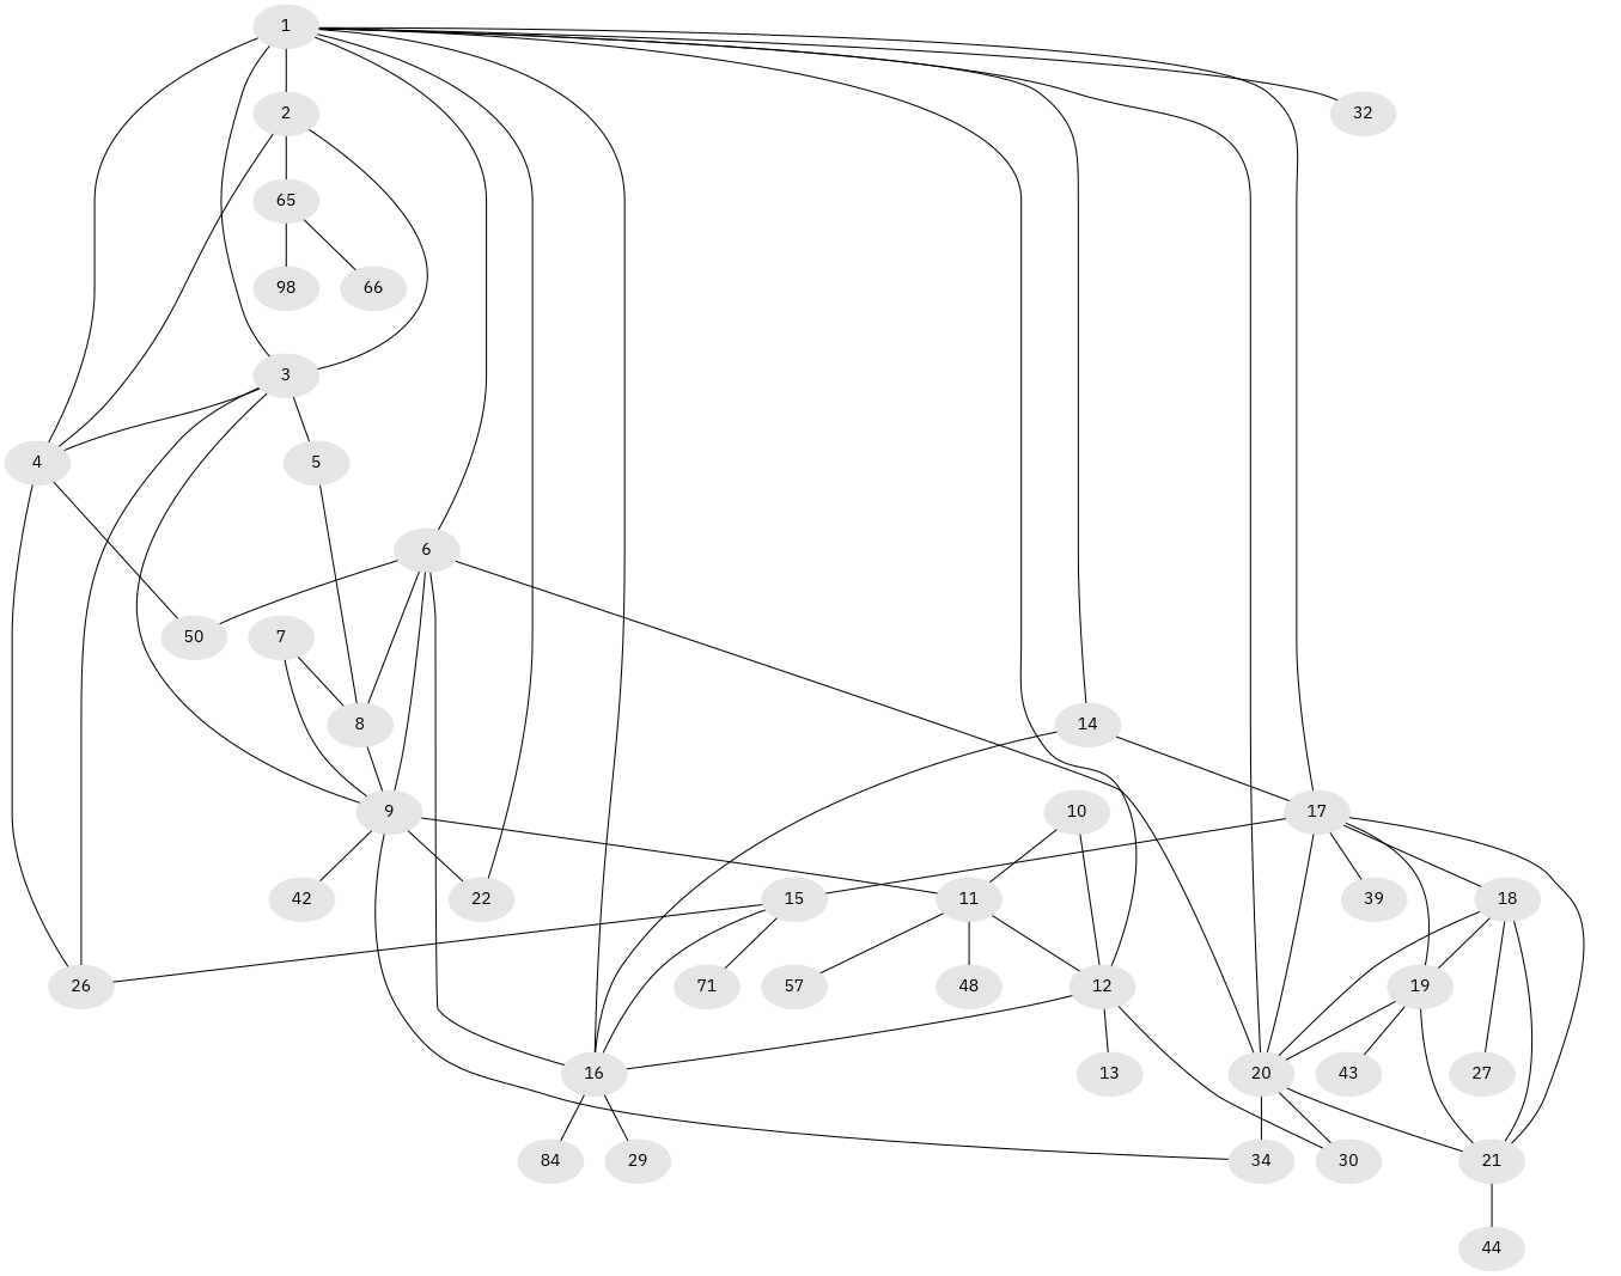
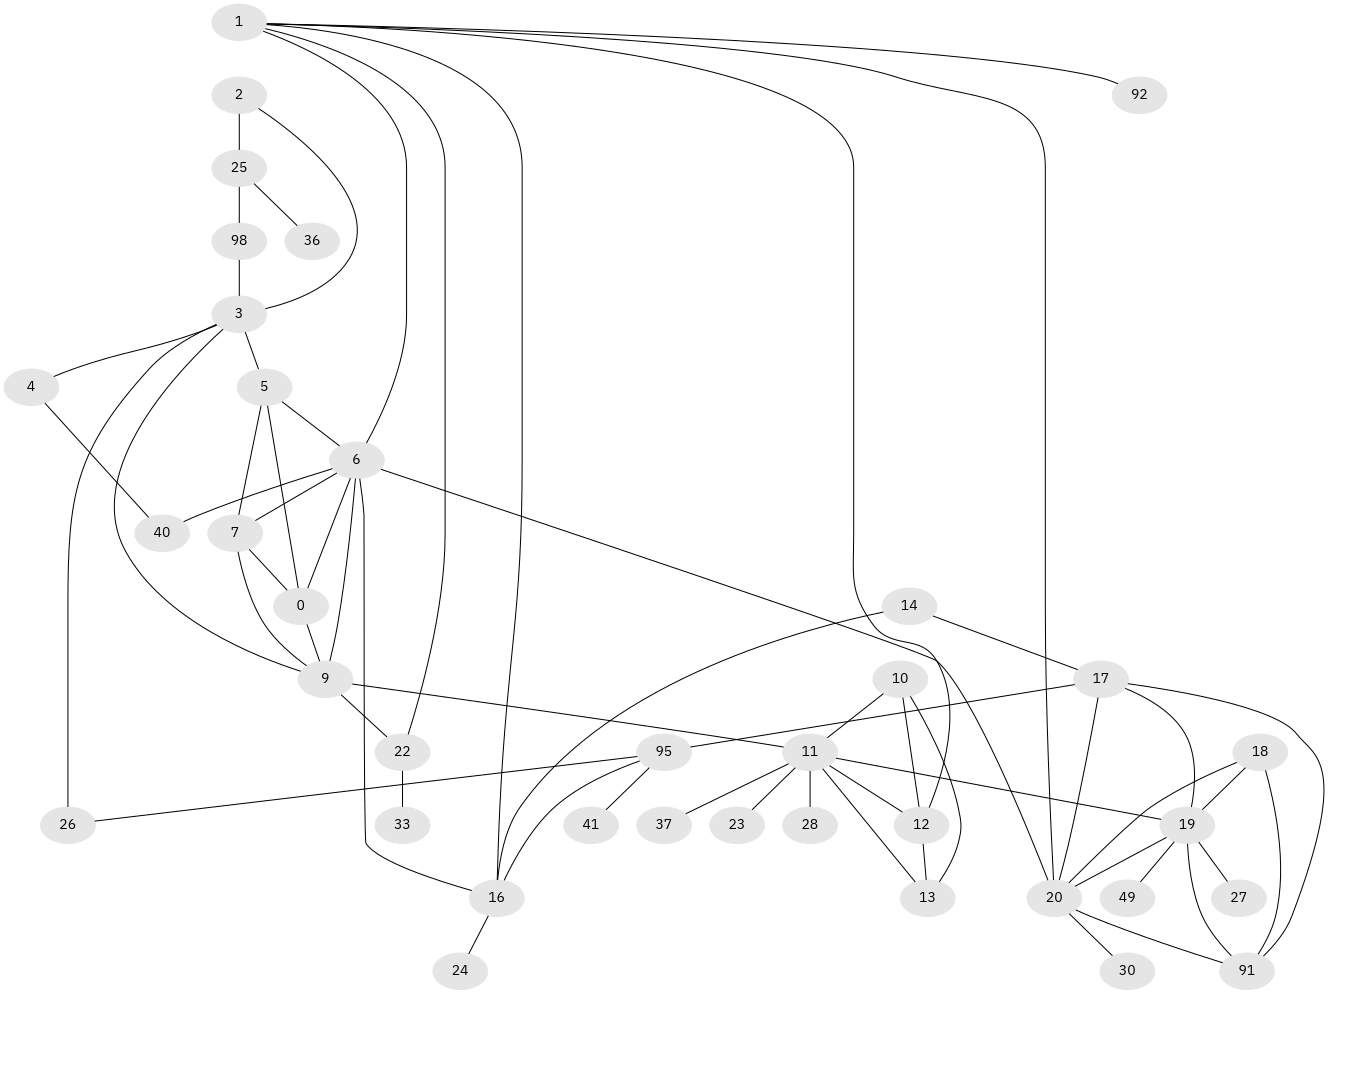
  graph {
    fontname="IBM Plex Sans"
    node [color=gray90 fontname="IBM Plex Sans" style=filled]
    edge [fontname="IBM Plex Sans" weight=1.0]
    1
    2
    3
    4
    6
    12
    14
    16
    17
    20
    22
-   32
-   25 [label=65]
+   32 [label=92]
+   25
    5
    26
    9
-   40 [label=50]
+   40
    7
-   8
+   8 [label=0]
    13
    30
-   24 [label=84]
-   29
+   24
    19
-   15
+   15 [label=95]
    18
-   21
-   39
-   34
-   36 [label=66]
+   21 [label=91]
+   33
+   36
    n32 [label=98]
    11
-   42
-   28 [label=48]
-   37 [label=57]
+   23
+   28
+   37
    10
-   43
-   41 [label=71]
+   43 [label=49]
+   41
    27
-   44
-   1 -- 2 [weight=2.0]
-   1 -- 3 [weight=7.0]
-   1 -- 4 [weight=2.0]
+   n32 -- 3 [weight=7.0]
    1 -- 6
    1 -- 12
-   1 -- 14
    1 -- 16
-   1 -- 17
    1 -- 20
    1 -- 22
    1 -- 32
    2 -- 3
-   2 -- 4
    2 -- 25 [weight=4.0]
    3 -- 4
    3 -- 5
    3 -- 26
    3 -- 9
-   4 -- 26
    4 -- 40
    6 -- 16
    6 -- 20
    6 -- 9
    6 -- 40
+   6 -- 7
    6 -- 8
-   12 -- 16
    12 -- 13
-   12 -- 30
    14 -- 16 [weight=3.0]
    14 -- 17
    16 -- 24
-   16 -- 29
    17 -- 20
    17 -- 19
    17 -- 15 [weight=3.0]
-   17 -- 18
    17 -- 21
-   17 -- 39
    20 -- 30
    20 -- 21
-   20 -- 34 [weight=4.0]
+   22 -- 33
    25 -- 36
    25 -- n32
+   5 -- 6
+   5 -- 7
    5 -- 8
    9 -- 22 [weight=5.0]
-   9 -- 34
    9 -- 11
-   9 -- 42
    7 -- 9
    7 -- 8
    8 -- 9
    19 -- 20
    19 -- 21
    19 -- 43
    15 -- 16
    15 -- 26
    15 -- 41
    18 -- 20
    18 -- 19
    18 -- 21
-   18 -- 27
-   21 -- 44
+   19 -- 27
    11 -- 12
+   11 -- 13
+   11 -- 19
+   11 -- 23
    11 -- 28
    11 -- 37 [weight=3.0]
    10 -- 12 [weight=2.0]
+   10 -- 13 [weight=2.0]
    10 -- 11 [weight=2.0]
  }
